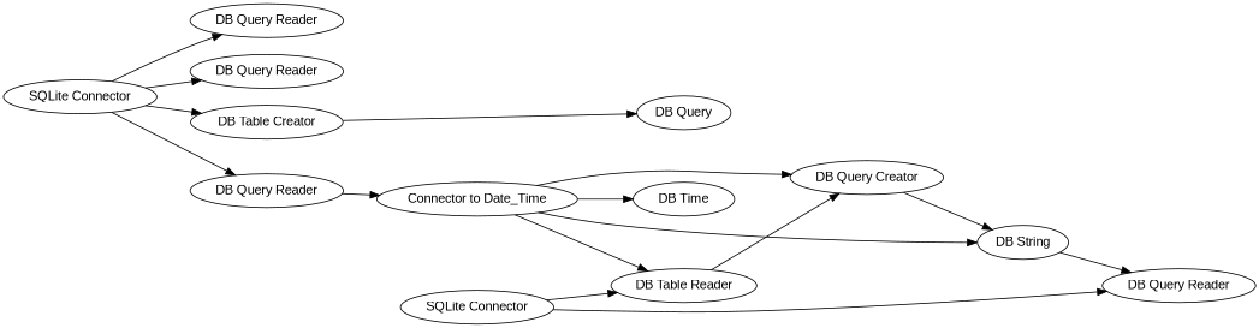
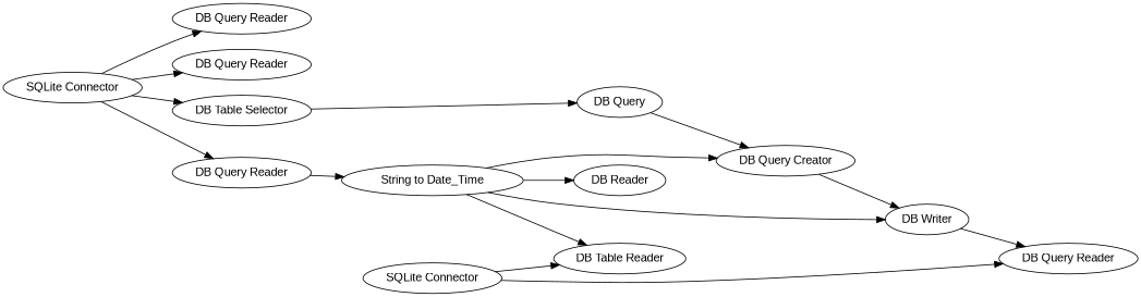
  digraph {
    fontname="Liberation Sans"
    rankdir=LR
    node [fontname="Liberation Sans"]
    edge [fontname="Liberation Sans"]
    n1 [label="SQLite Connector"]
    n2 [label="DB Query Reader"]
    n3 [label="DB Query Reader"]
    n4 [label="DB Query Reader"]
-   n5 [label="DB Table Creator"]
-   n6 [label="Connector to Date_Time"]
+   n5 [label="DB Table Selector"]
+   n6 [label="String to Date_Time"]
    n7 [label="DB Query"]
    n8 [label="DB Query Creator"]
-   n9 [label="DB String"]
+   n9 [label="DB Writer"]
    n10 [label="DB Table Reader"]
-   n11 [label="DB Time"]
+   n11 [label="DB Reader"]
    n12 [label="DB Query Reader"]
    n13 [label="SQLite Connector"]
    n1 -> n2
    n1 -> n3
    n1 -> n4
    n1 -> n5
    n4 -> n6
    n5 -> n7
    n6 -> n8
    n6 -> n9
    n6 -> n10
    n6 -> n11
    n8 -> n9
    n9 -> n12
-   n10 -> n8
+   n7 -> n8
    n13 -> n10
    n13 -> n12
  }
